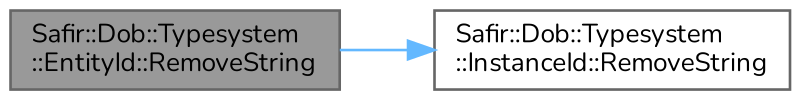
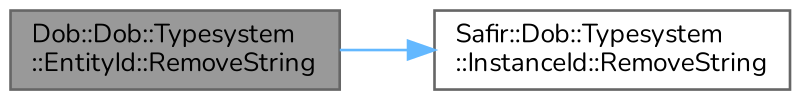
  digraph {
    rankdir=LR
    fontname=Nunito
    node [fontname=Nunito fontsize=10 shape=box style=filled]
-   n1 [color=gray40 fillcolor=grey60 fontcolor=black height=0.2 label="Safir::Dob::Typesystem\l::EntityId::RemoveString" width=0.4]
+   n1 [color=gray40 fillcolor=grey60 fontcolor=black height=0.2 label="Dob::Dob::Typesystem\l::EntityId::RemoveString" width=0.4]
    n2 [color=grey40 fillcolor=white height=0.2 label="Safir::Dob::Typesystem\l::InstanceId::RemoveString" width=0.4]
    n1 -> n2 [color=steelblue1 fontname=Nunito fontsize=10 labelfontname=Helvetica labelfontsize=10 style=solid]
  }
